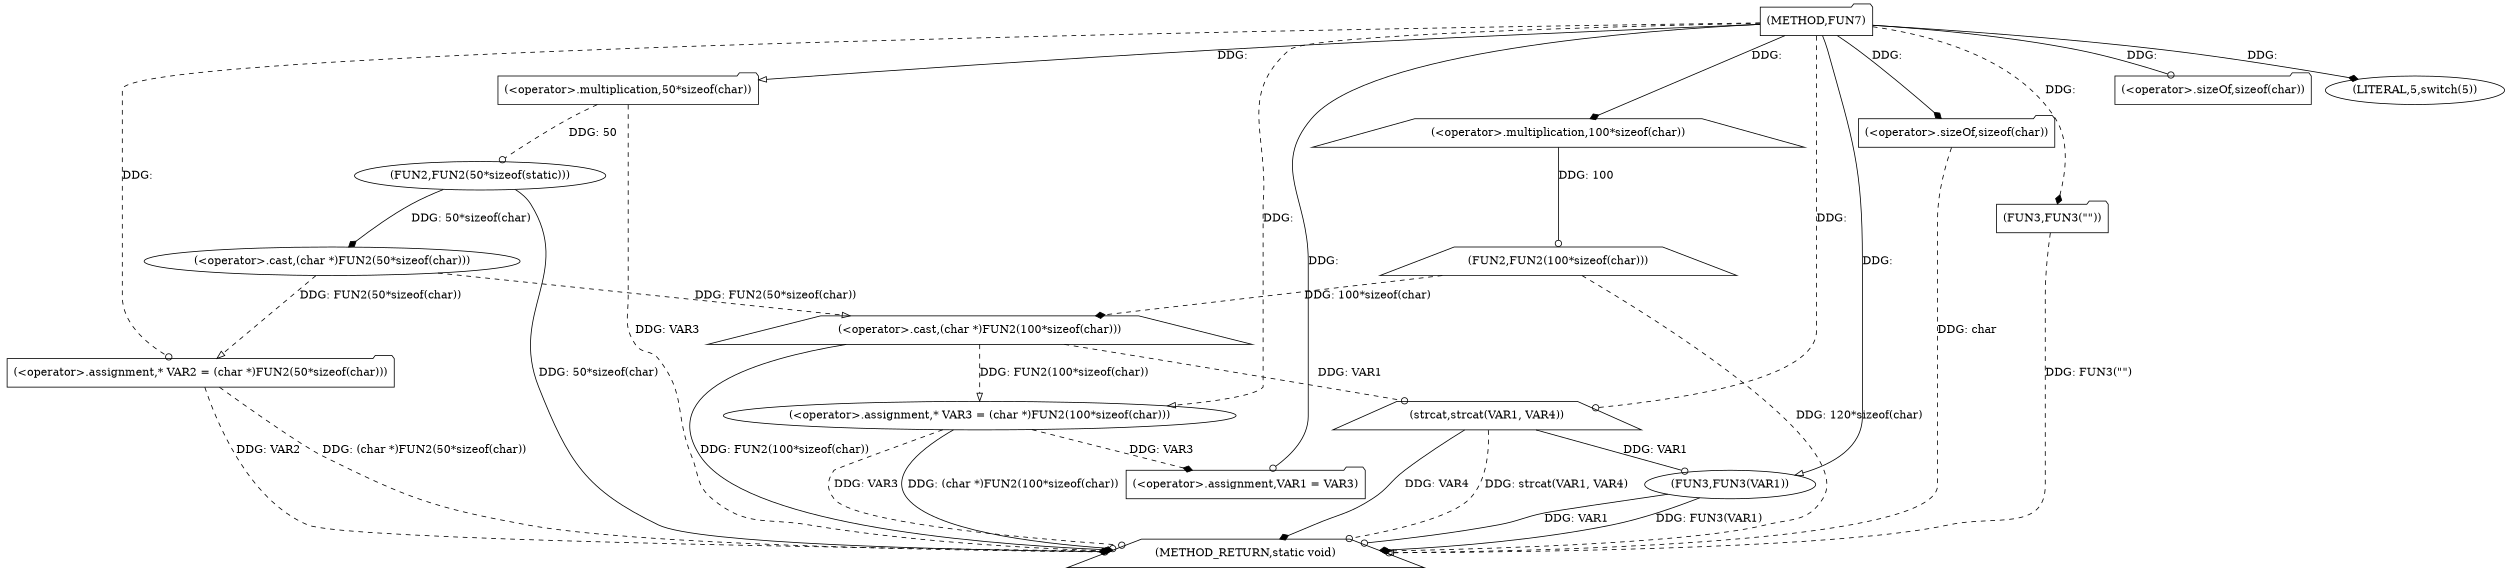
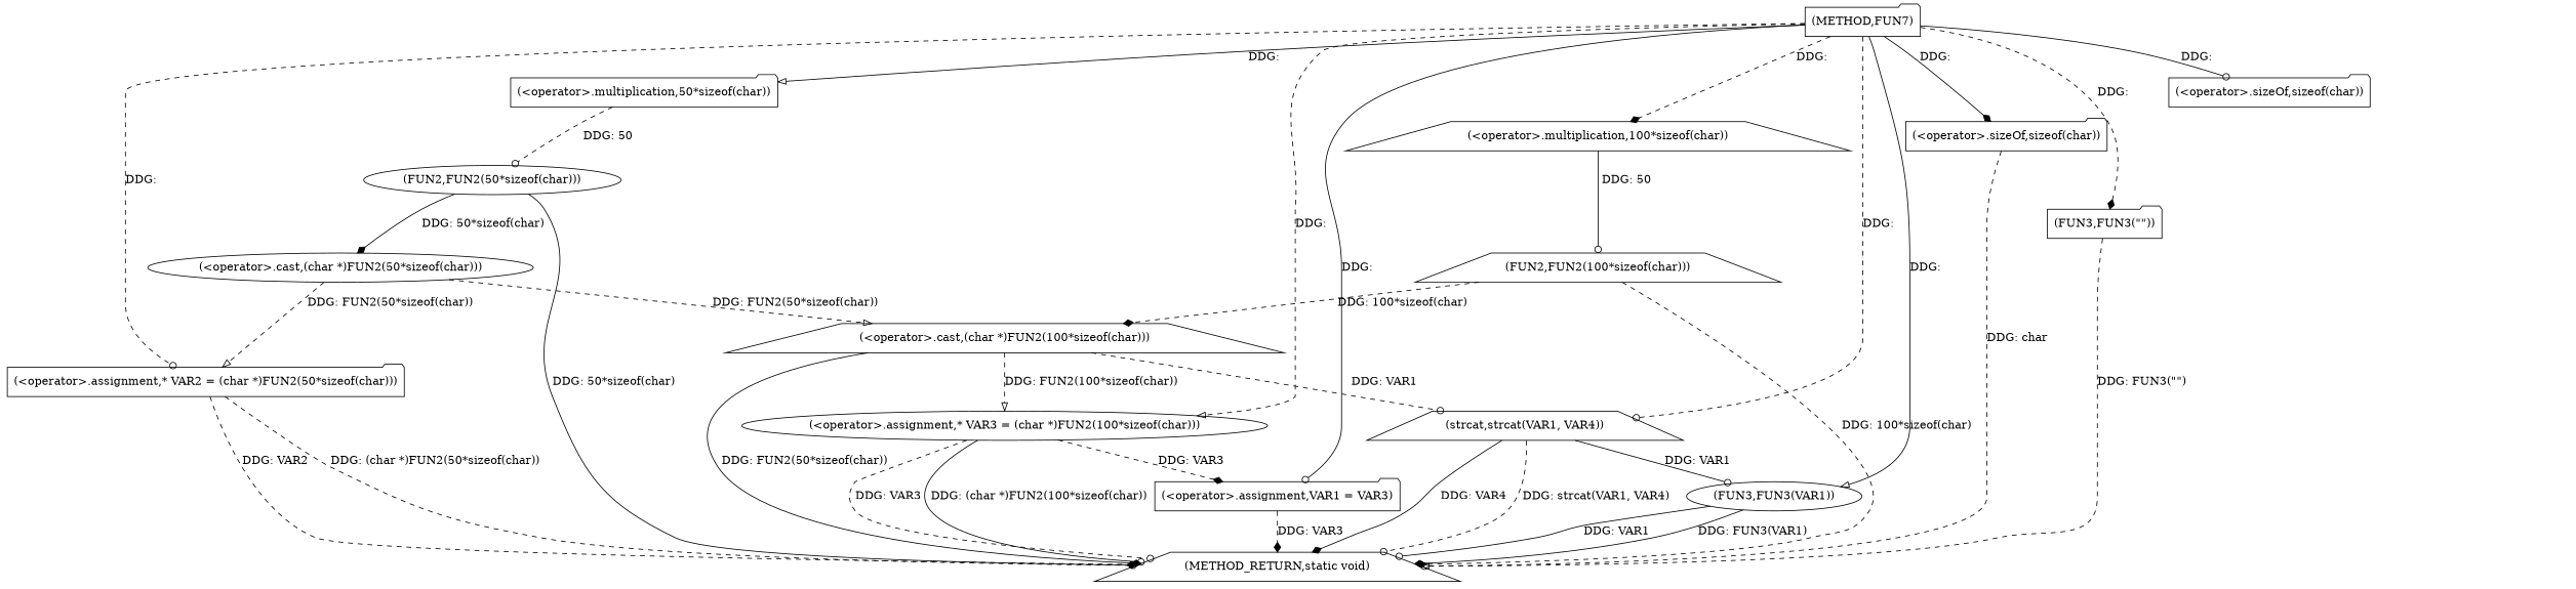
  digraph {
    node [shape=folder]
    edge [arrowhead=odot style=dashed]
    n1 [label="(METHOD,FUN7)"]
    n2 [label="(<operator>.assignment,* VAR2 = (char *)FUN2(50*sizeof(char)))"]
    n3 [label="(<operator>.multiplication,50*sizeof(char))"]
    n4 [label="(<operator>.sizeOf,sizeof(char))"]
    n5 [label="(<operator>.assignment,* VAR3 = (char *)FUN2(100*sizeof(char)))" shape=ellipse]
    n6 [label="(<operator>.multiplication,100*sizeof(char))" shape=trapezium]
    n7 [label="(<operator>.sizeOf,sizeof(char))"]
-   n8 [label="(LITERAL,5,switch(5))" shape=ellipse]
    n9 [label="(FUN3,FUN3(\"\"))"]
    n10 [label="(<operator>.assignment,VAR1 = VAR3)"]
    n11 [label="(strcat,strcat(VAR1, VAR4))" shape=trapezium]
    n12 [label="(FUN3,FUN3(VAR1))" shape=ellipse]
    n13 [label="(METHOD_RETURN,static void)" shape=trapezium]
-   n14 [label="(FUN2,FUN2(50*sizeof(static)))" shape=ellipse]
+   n14 [label="(FUN2,FUN2(50*sizeof(char)))" shape=ellipse]
    n15 [label="(FUN2,FUN2(100*sizeof(char)))" shape=trapezium]
    n16 [label="(<operator>.cast,(char *)FUN2(50*sizeof(char)))" shape=ellipse]
    n17 [label="(<operator>.cast,(char *)FUN2(100*sizeof(char)))" shape=trapezium]
    n1 -> n2 [label="DDG: "]
    n1 -> n3 [arrowhead=onormal label="DDG: " style=solid]
    n1 -> n4 [label="DDG: " style=solid]
    n1 -> n5 [arrowhead=onormal label="DDG: "]
-   n1 -> n6 [arrowhead=diamond label="DDG: " style=solid]
+   n1 -> n6 [arrowhead=diamond label="DDG: "]
    n1 -> n7 [arrowhead=diamond label="DDG: " style=solid]
-   n1 -> n8 [arrowhead=diamond label="DDG: " style=solid]
    n1 -> n9 [arrowhead=diamond label="DDG: "]
    n1 -> n10 [label="DDG: " style=solid]
    n1 -> n11 [label="DDG: "]
    n1 -> n12 [arrowhead=onormal label="DDG: " style=solid]
    n2 -> n13 [arrowhead=onormal label="DDG: VAR2"]
    n2 -> n13 [label="DDG: (char *)FUN2(50*sizeof(char))"]
    n3 -> n14 [label="DDG: 50"]
    n5 -> n10 [arrowhead=diamond label="DDG: VAR3"]
    n5 -> n13 [label="DDG: (char *)FUN2(100*sizeof(char))" style=solid]
    n5 -> n13 [label="DDG: VAR3"]
-   n6 -> n15 [label="DDG: 100" style=solid]
+   n6 -> n15 [label="DDG: 50" style=solid]
    n7 -> n13 [arrowhead=onormal label="DDG: char"]
    n9 -> n13 [label="DDG: FUN3(\"\")"]
-   n3 -> n13 [arrowhead=diamond label="DDG: VAR3"]
+   n10 -> n13 [arrowhead=diamond label="DDG: VAR3"]
    n11 -> n12 [label="DDG: VAR1" style=solid]
    n11 -> n13 [arrowhead=diamond label="DDG: VAR4" style=solid]
    n11 -> n13 [label="DDG: strcat(VAR1, VAR4)"]
    n12 -> n13 [arrowhead=diamond label="DDG: FUN3(VAR1)" style=solid]
    n12 -> n13 [label="DDG: VAR1" style=solid]
    n14 -> n13 [arrowhead=diamond label="DDG: 50*sizeof(char)" style=solid]
    n14 -> n16 [arrowhead=diamond label="DDG: 50*sizeof(char)" style=solid]
-   n15 -> n13 [arrowhead=diamond label="DDG: 120*sizeof(char)"]
+   n15 -> n13 [arrowhead=diamond label="DDG: 100*sizeof(char)"]
    n15 -> n17 [arrowhead=diamond label="DDG: 100*sizeof(char)"]
    n16 -> n2 [arrowhead=onormal label="DDG: FUN2(50*sizeof(char))"]
    n16 -> n17 [arrowhead=onormal label="DDG: FUN2(50*sizeof(char))"]
    n17 -> n5 [arrowhead=onormal label="DDG: FUN2(100*sizeof(char))"]
    n17 -> n11 [label="DDG: VAR1"]
-   n17 -> n13 [arrowhead=diamond label="DDG: FUN2(100*sizeof(char))" style=solid]
+   n17 -> n13 [arrowhead=diamond label="DDG: FUN2(50*sizeof(char))" style=solid]
  }
